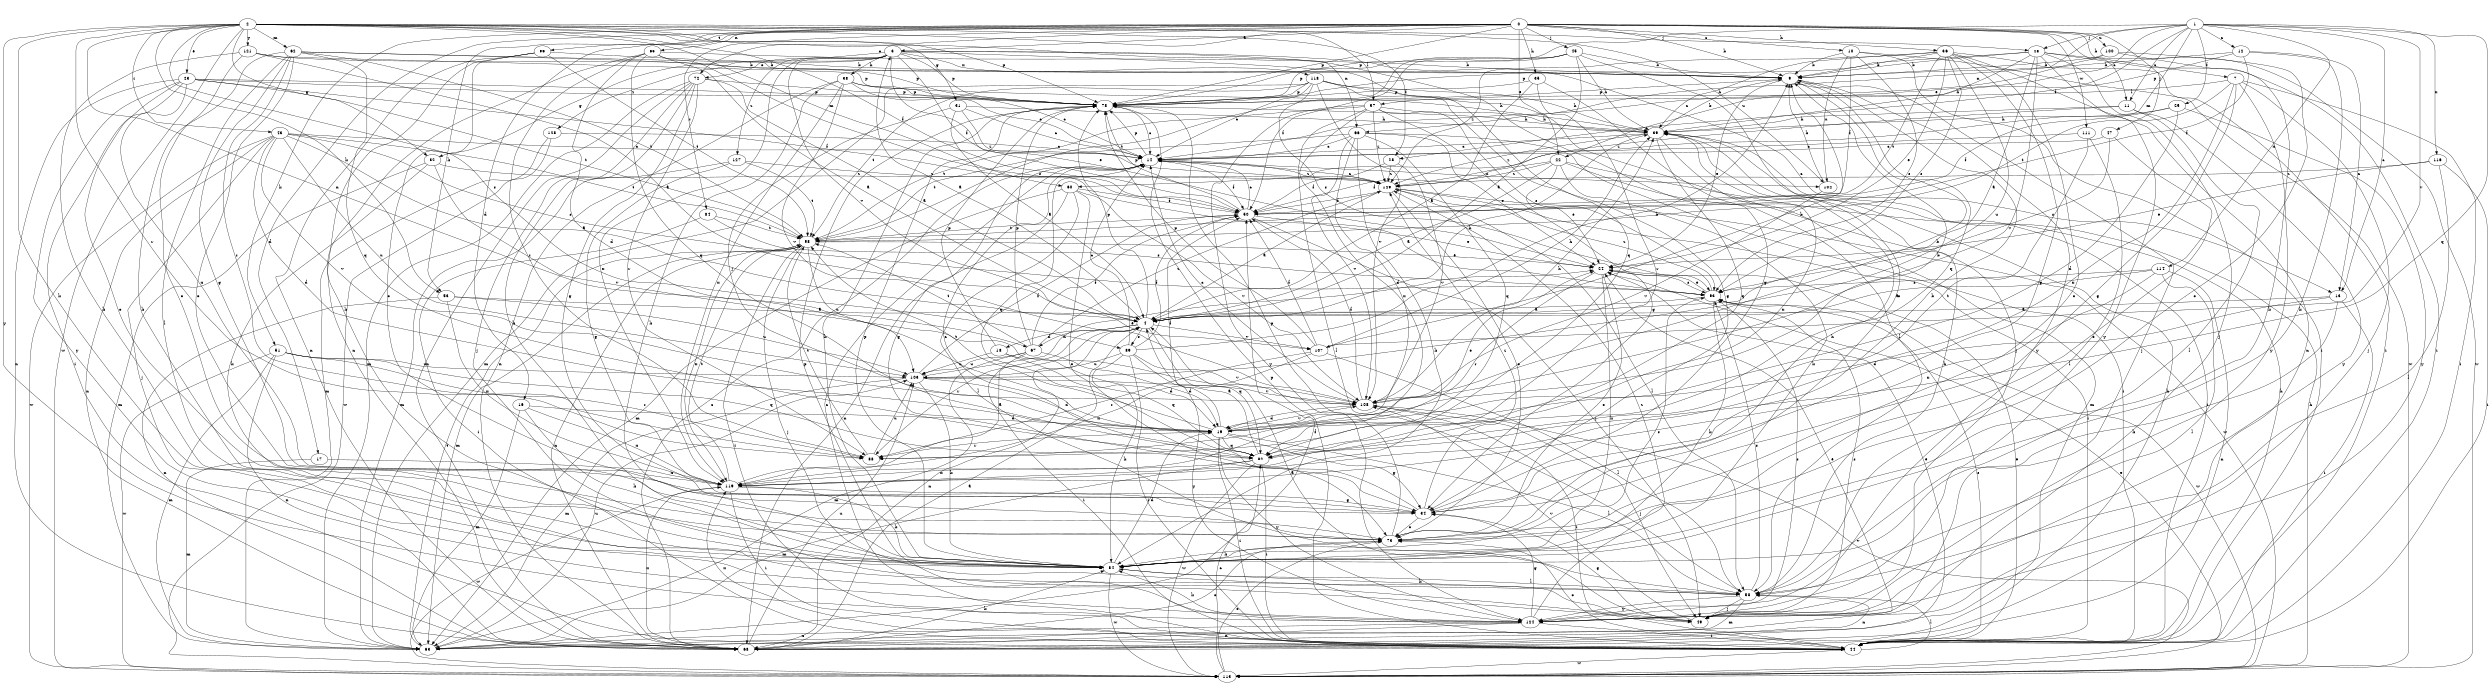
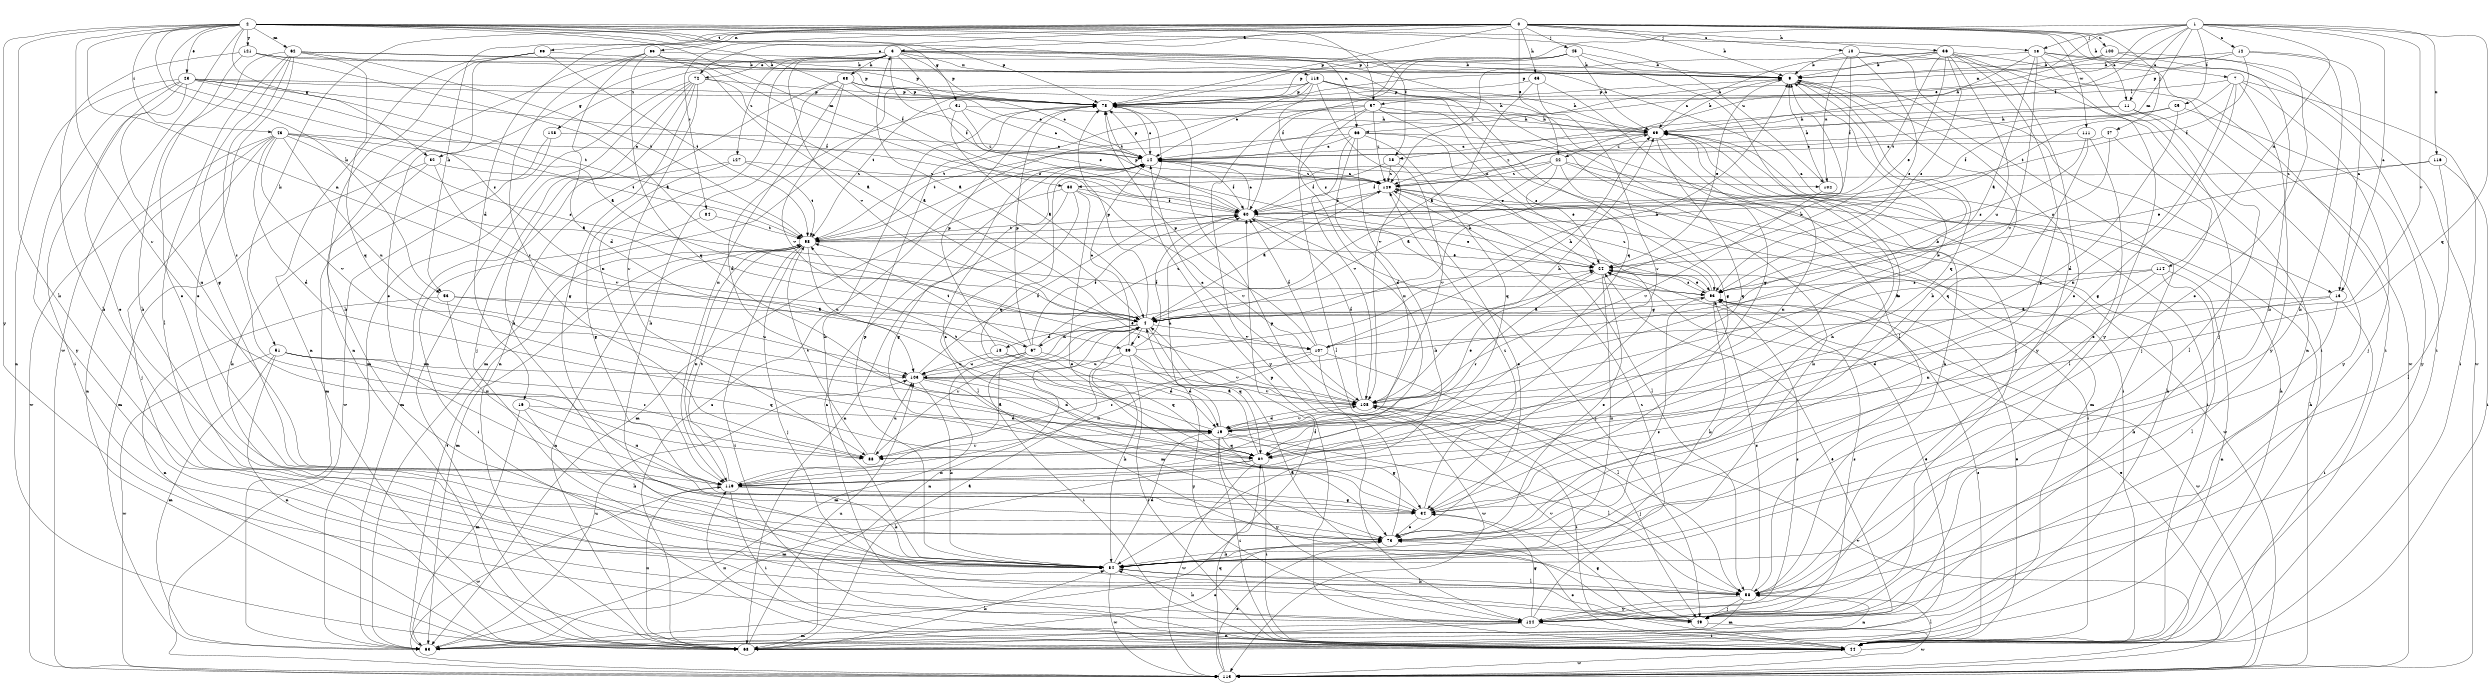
  strict digraph {
    0
    3
    7
    9
    10
    11
    16
-   17
    22
    35
    36
    45
    47
    51
    53
    65
    72
    78
    84
    96
    100
    111
    13
    82
    107
    n26 [label=50]
    32
    24
    34
    38
    118
    119
    127
    128
    57
    124
    44
    49
    98
    102
    113
    93
    39
    58
    129
    54
    19
    63
    4
    88
    68
    103
    73
    14
    1
    12
    25
    28
    48
    60
    66
    114
    116
    108
    2
    23
    31
    43
    62
    67
    89
    121
    18
    0 -> 3 [label=a]
    0 -> 7 [label=b]
    0 -> 9 [label=b]
    0 -> 10 [label=c]
    0 -> 11 [label=c]
    0 -> 16 [label=d]
-   0 -> 17 [label=d]
    0 -> 22 [label=e]
    0 -> 35 [label=h]
    0 -> 36 [label=h]
    0 -> 45 [label=j]
    0 -> 47 [label=j]
    0 -> 51 [label=k]
    0 -> 53 [label=k]
    0 -> 65 [label=n]
    0 -> 72 [label=o]
    0 -> 78 [label=p]
    0 -> 84 [label=r]
    0 -> 96 [label=t]
    0 -> 100 [label=u]
    0 -> 111 [label=w]
    3 -> 72 [label=o]
    3 -> 78 [label=p]
    3 -> 13 [label=c]
    3 -> 82 [label=q]
    3 -> 107 [label=v]
    3 -> n26 [label=f]
    3 -> 32 [label=g]
    3 -> 24 [label=e]
    3 -> 34 [label=g]
    3 -> 38 [label=h]
    3 -> 118 [label=x]
    3 -> 119 [label=x]
    3 -> 127 [label=z]
    3 -> 128 [label=z]
    7 -> 34 [label=g]
    7 -> 119 [label=x]
    7 -> 57 [label=l]
    7 -> 124 [label=y]
    7 -> 44 [label=i]
    7 -> 49 [label=j]
    7 -> 98 [label=t]
    9 -> 78 [label=p]
    9 -> 82 [label=q]
    9 -> 24 [label=e]
    9 -> 124 [label=y]
    9 -> 49 [label=j]
    10 -> 9 [label=b]
    10 -> n26 [label=f]
    10 -> 44 [label=i]
    10 -> 102 [label=u]
    10 -> 113 [label=w]
    10 -> 93 [label=s]
    11 -> 124 [label=y]
    11 -> 39 [label=h]
    11 -> 58 [label=l]
    11 -> 129 [label=z]
    16 -> 119 [label=x]
    16 -> 54 [label=k]
    16 -> 19 [label=d]
    16 -> 63 [label=m]
-   17 -> 119 [label=x]
-   17 -> 63 [label=m]
    22 -> n26 [label=f]
    22 -> 24 [label=e]
    22 -> 44 [label=i]
    22 -> 129 [label=z]
    22 -> 54 [label=k]
    22 -> 63 [label=m]
    22 -> 4 [label=a]
    35 -> 78 [label=p]
    35 -> 58 [label=l]
    35 -> 4 [label=a]
    35 -> 88 [label=r]
    36 -> 9 [label=b]
    36 -> 24 [label=e]
    36 -> 34 [label=g]
    36 -> 44 [label=i]
    36 -> 98 [label=t]
    36 -> 93 [label=s]
    36 -> 39 [label=h]
    36 -> 129 [label=z]
    36 -> 68 [label=n]
    36 -> 103 [label=u]
    36 -> 73 [label=o]
    45 -> 9 [label=b]
    45 -> 78 [label=p]
    45 -> n26 [label=f]
    45 -> 98 [label=t]
    45 -> 39 [label=h]
    45 -> 73 [label=o]
    47 -> 93 [label=s]
    47 -> 73 [label=o]
    47 -> 14 [label=c]
    51 -> 82 [label=q]
    51 -> 113 [label=w]
    51 -> 63 [label=m]
    51 -> 88 [label=r]
    51 -> 68 [label=n]
    51 -> 103 [label=u]
    53 -> 119 [label=x]
    53 -> 4 [label=a]
    53 -> 68 [label=n]
    53 -> 103 [label=u]
    65 -> 9 [label=b]
    65 -> 82 [label=q]
    65 -> 93 [label=s]
    65 -> 19 [label=d]
    65 -> 4 [label=a]
    65 -> 88 [label=r]
    65 -> 68 [label=n]
    72 -> 78 [label=p]
    72 -> 34 [label=g]
    72 -> 49 [label=j]
    72 -> 54 [label=k]
    72 -> 63 [label=m]
    72 -> 4 [label=a]
    72 -> 88 [label=r]
    72 -> 68 [label=n]
    78 -> 39 [label=h]
    78 -> 54 [label=k]
    78 -> 14 [label=c]
    84 -> 44 [label=i]
    84 -> 98 [label=t]
-   84 -> 93 [label=s]
+   111 -> 93 [label=s]
    96 -> 9 [label=b]
    96 -> 98 [label=t]
    96 -> 54 [label=k]
    96 -> 68 [label=n]
    96 -> 73 [label=o]
    100 -> 9 [label=b]
    100 -> 54 [label=k]
    100 -> 73 [label=o]
    100 -> 14 [label=c]
-   111 -> 82 [label=t]
+   111 -> 82 [label=q]
    111 -> 58 [label=l]
    111 -> 14 [label=c]
    13 -> 44 [label=i]
    13 -> 54 [label=k]
    13 -> 19 [label=d]
    13 -> 4 [label=a]
    82 -> 119 [label=x]
    82 -> 44 [label=i]
    82 -> 113 [label=w]
    82 -> 63 [label=m]
    82 -> 4 [label=a]
    107 -> 9 [label=b]
    107 -> 78 [label=p]
    107 -> n26 [label=f]
    107 -> 119 [label=x]
+   107 -> 113 [label=w]
    107 -> 39 [label=h]
    107 -> 58 [label=l]
    107 -> 88 [label=r]
    n26 -> 78 [label=p]
    n26 -> 24 [label=e]
    n26 -> 49 [label=j]
    n26 -> 98 [label=t]
    n26 -> 14 [label=c]
    32 -> 129 [label=z]
    32 -> 54 [label=k]
    32 -> 63 [label=m]
    32 -> 108 [label=v]
    24 -> 93 [label=s]
    24 -> 54 [label=k]
    24 -> 88 [label=r]
    24 -> 73 [label=o]
    34 -> 9 [label=b]
    34 -> 129 [label=z]
    34 -> 73 [label=o]
    34 -> 14 [label=c]
    38 -> 78 [label=p]
    38 -> 119 [label=x]
    38 -> 39 [label=h]
    38 -> 54 [label=k]
    38 -> 68 [label=n]
    38 -> 14 [label=c]
    38 -> 108 [label=v]
    118 -> 78 [label=p]
    118 -> 34 [label=g]
    118 -> 49 [label=j]
    118 -> 98 [label=t]
    118 -> 93 [label=s]
    118 -> 39 [label=h]
    118 -> 63 [label=m]
    118 -> 14 [label=c]
    118 -> 108 [label=v]
    119 -> 34 [label=g]
    119 -> 44 [label=i]
    119 -> 98 [label=t]
    119 -> 113 [label=w]
    119 -> 54 [label=k]
    119 -> 4 [label=a]
    127 -> 34 [label=g]
    127 -> 98 [label=t]
    127 -> 129 [label=z]
    127 -> 63 [label=m]
    128 -> 113 [label=w]
    128 -> 63 [label=m]
    128 -> 14 [label=c]
    57 -> 34 [label=g]
    57 -> 119 [label=x]
    57 -> 124 [label=y]
    57 -> 98 [label=t]
    57 -> 93 [label=s]
    57 -> 39 [label=h]
    57 -> 58 [label=l]
    57 -> 129 [label=z]
-   124 -> 78 [label=p]
    124 -> 34 [label=g]
    124 -> 44 [label=i]
    124 -> 93 [label=s]
    124 -> 129 [label=z]
    124 -> 54 [label=k]
-   124 -> 63 [label=x]
+   124 -> 63 [label=m]
    124 -> 68 [label=n]
    44 -> 78 [label=p]
    44 -> 24 [label=e]
    44 -> 119 [label=x]
    44 -> 113 [label=w]
    44 -> 93 [label=s]
    44 -> 39 [label=h]
    44 -> 58 [label=l]
    44 -> 73 [label=o]
    44 -> 14 [label=c]
    49 -> 34 [label=g]
+   49 -> 113 [label=w]
    49 -> 93 [label=s]
    49 -> 4 [label=a]
    49 -> 108 [label=v]
    98 -> 24 [label=e]
    98 -> 119 [label=x]
    98 -> 44 [label=i]
    98 -> 49 [label=j]
    98 -> 63 [label=m]
    98 -> 68 [label=n]
    98 -> 103 [label=u]
    102 -> 9 [label=b]
    102 -> 108 [label=v]
-   113 -> 82 [label=c]
+   113 -> 82 [label=q]
    113 -> 24 [label=e]
    113 -> 39 [label=h]
    113 -> 73 [label=o]
    113 -> 108 [label=v]
    93 -> 24 [label=e]
    93 -> 113 [label=w]
    93 -> 129 [label=z]
    93 -> 54 [label=k]
    93 -> 4 [label=a]
    39 -> 9 [label=b]
    39 -> 82 [label=q]
    39 -> 119 [label=x]
    39 -> 129 [label=z]
    39 -> 14 [label=c]
    58 -> 124 [label=y]
    58 -> 49 [label=j]
    58 -> 93 [label=s]
    58 -> 39 [label=h]
    58 -> 54 [label=k]
    58 -> 63 [label=m]
    58 -> 68 [label=n]
    129 -> n26 [label=f]
    129 -> 44 [label=i]
    129 -> 113 [label=w]
    129 -> 58 [label=l]
    129 -> 4 [label=a]
    129 -> 73 [label=o]
    129 -> 14 [label=c]
    54 -> 78 [label=p]
    54 -> 113 [label=w]
    54 -> 93 [label=s]
    54 -> 58 [label=l]
    54 -> 19 [label=d]
    19 -> 9 [label=b]
    19 -> 82 [label=q]
-   19 -> n26 [label=f]
+   19 -> n26 [label=h]
    19 -> 24 [label=e]
    19 -> 34 [label=g]
    19 -> 124 [label=y]
    19 -> 44 [label=i]
    19 -> 98 [label=t]
    19 -> 58 [label=l]
    19 -> 88 [label=r]
    19 -> 108 [label=v]
    63 -> n26 [label=f]
    63 -> 24 [label=e]
    63 -> 98 [label=t]
    63 -> 103 [label=u]
    4 -> 3 [label=a]
    4 -> 78 [label=p]
    4 -> 82 [label=q]
    4 -> 107 [label=v]
    4 -> 39 [label=h]
    4 -> 88 [label=r]
    4 -> 68 [label=n]
    4 -> 67 [label=n]
    4 -> 89 [label=s]
    4 -> 18 [label=d]
    88 -> 98 [label=t]
    88 -> 103 [label=u]
    68 -> 24 [label=e]
    68 -> 119 [label=x]
    68 -> 39 [label=h]
    68 -> 54 [label=k]
    68 -> 4 [label=a]
    68 -> 103 [label=u]
    68 -> 73 [label=o]
    68 -> 14 [label=c]
    103 -> n26 [label=f]
    103 -> 24 [label=e]
    103 -> 54 [label=k]
    103 -> 19 [label=d]
-   103 -> 63 [label=m]
+   103 -> 73 [label=m]
    103 -> 108 [label=v]
    73 -> 78 [label=p]
    73 -> 39 [label=h]
    73 -> 54 [label=k]
    14 -> 78 [label=p]
    14 -> 82 [label=q]
    14 -> n26 [label=f]
    14 -> 34 [label=g]
    14 -> 102 [label=u]
    14 -> 129 [label=z]
    1 -> 11 [label=c]
    1 -> 22 [label=e]
    1 -> 78 [label=p]
    1 -> 13 [label=c]
    1 -> 82 [label=q]
    1 -> 107 [label=v]
    1 -> 12 [label=c]
    1 -> 25 [label=f]
    1 -> 28 [label=f]
    1 -> 48 [label=j]
    1 -> 60 [label=m]
    1 -> 66 [label=n]
    1 -> 114 [label=x]
    1 -> 116 [label=x]
    12 -> 9 [label=b]
    12 -> 78 [label=p]
    12 -> 13 [label=c]
    12 -> n26 [label=f]
    12 -> 54 [label=k]
    25 -> n26 [label=f]
    25 -> 124 [label=y]
    25 -> 39 [label=h]
    25 -> 19 [label=d]
    28 -> n26 [label=f]
    28 -> 129 [label=z]
    28 -> 108 [label=v]
-   48 -> 9 [label=b]
+   3 -> 9 [label=b]
    48 -> 78 [label=p]
    48 -> 124 [label=y]
    48 -> 44 [label=i]
    48 -> 49 [label=j]
    48 -> 113 [label=w]
    48 -> 39 [label=h]
    48 -> 4 [label=a]
    48 -> 108 [label=v]
    60 -> n26 [label=f]
    60 -> 58 [label=l]
    60 -> 63 [label=m]
    60 -> 68 [label=n]
    60 -> 73 [label=o]
    60 -> 108 [label=v]
    66 -> 82 [label=q]
    66 -> 24 [label=e]
    66 -> 44 [label=i]
    66 -> 98 [label=t]
    66 -> 54 [label=k]
    66 -> 19 [label=d]
    66 -> 14 [label=c]
    66 -> 108 [label=v]
    114 -> 119 [label=x]
    114 -> 93 [label=s]
    114 -> 58 [label=l]
    114 -> 4 [label=a]
    114 -> 68 [label=n]
    116 -> 24 [label=e]
    116 -> 44 [label=i]
    116 -> 58 [label=l]
    116 -> 129 [label=z]
    108 -> 9 [label=b]
    108 -> n26 [label=f]
    108 -> 44 [label=i]
    108 -> 49 [label=j]
    108 -> 39 [label=h]
    108 -> 19 [label=d]
    108 -> 14 [label=c]
    2 -> 53 [label=k]
    2 -> 78 [label=p]
    2 -> n26 [label=f]
    2 -> 32 [label=g]
    2 -> 57 [label=l]
    2 -> 124 [label=y]
    2 -> 102 [label=u]
    2 -> 113 [label=w]
    2 -> 54 [label=k]
    2 -> 88 [label=r]
    2 -> 28 [label=f]
    2 -> 48 [label=j]
    2 -> 60 [label=m]
    2 -> 66 [label=n]
    2 -> 23 [label=e]
    2 -> 31 [label=g]
    2 -> 43 [label=i]
    2 -> 62 [label=m]
    2 -> 67 [label=n]
    2 -> 89 [label=s]
    2 -> 121 [label=y]
    23 -> 78 [label=p]
    23 -> n26 [label=f]
    23 -> 119 [label=x]
    23 -> 124 [label=y]
    23 -> 44 [label=i]
    23 -> 98 [label=t]
-   45 -> 4 [label=a]
+   23 -> 4 [label=a]
    23 -> 68 [label=n]
    23 -> 73 [label=o]
    23 -> 14 [label=c]
    31 -> 39 [label=h]
    31 -> 129 [label=z]
-   31 -> 19 [label=j]
+   31 -> 19 [label=d]
    31 -> 4 [label=a]
    31 -> 14 [label=c]
    43 -> 49 [label=j]
    43 -> 98 [label=t]
    43 -> 113 [label=w]
    43 -> 93 [label=s]
    43 -> 19 [label=d]
    43 -> 4 [label=a]
    43 -> 68 [label=n]
    43 -> 103 [label=u]
    43 -> 14 [label=c]
    43 -> 108 [label=v]
    62 -> 9 [label=b]
    62 -> 78 [label=p]
    62 -> 82 [label=q]
    62 -> 34 [label=g]
    62 -> 98 [label=t]
    62 -> 58 [label=l]
    62 -> 54 [label=k]
    62 -> 88 [label=r]
    62 -> 73 [label=o]
    67 -> 78 [label=p]
    67 -> n26 [label=f]
    67 -> 44 [label=i]
    67 -> 98 [label=t]
    67 -> 129 [label=z]
    67 -> 19 [label=d]
    67 -> 63 [label=m]
    67 -> 103 [label=u]
    89 -> 9 [label=b]
    89 -> n26 [label=f]
    89 -> 124 [label=y]
    89 -> 44 [label=i]
    89 -> 54 [label=k]
    89 -> 103 [label=u]
    89 -> 14 [label=c]
    89 -> 108 [label=v]
    121 -> 9 [label=b]
    121 -> 78 [label=p]
    121 -> 54 [label=k]
    121 -> 4 [label=a]
    121 -> 73 [label=o]
    18 -> 78 [label=p]
    18 -> 82 [label=q]
    18 -> 19 [label=d]
    18 -> 103 [label=u]
  }
